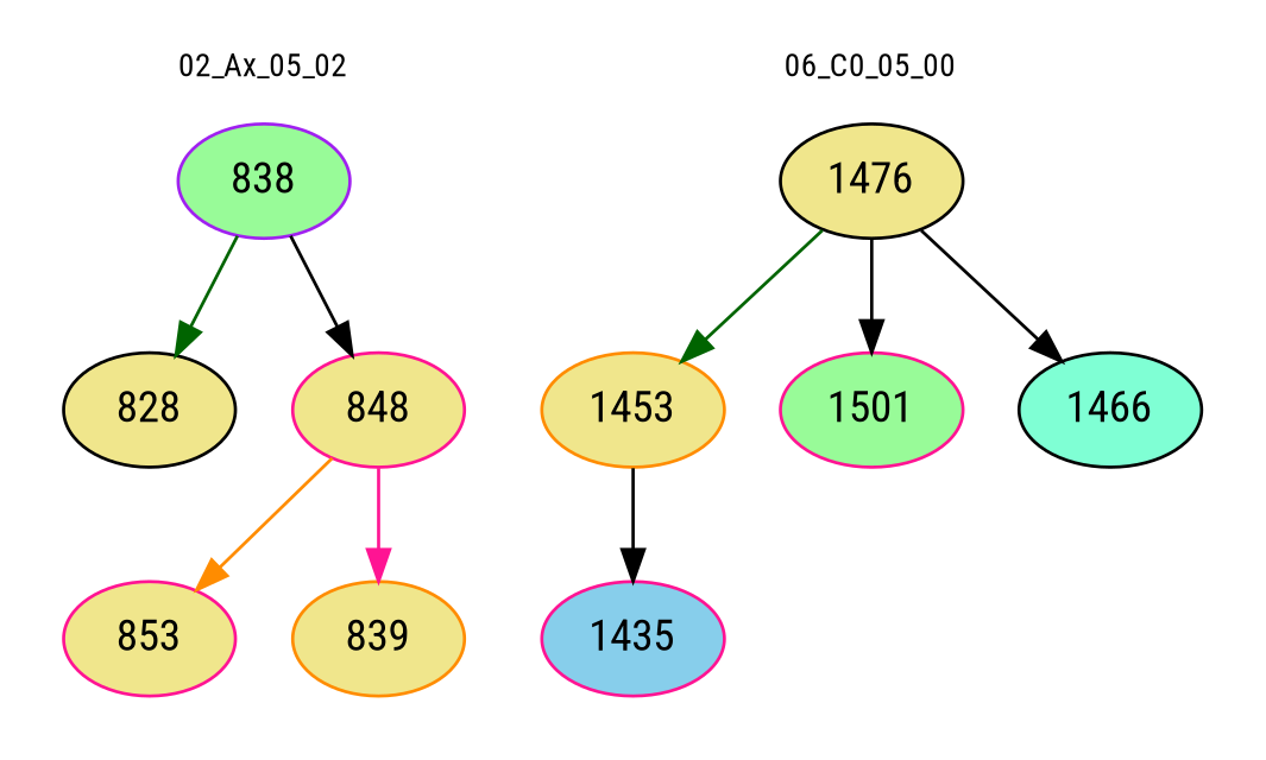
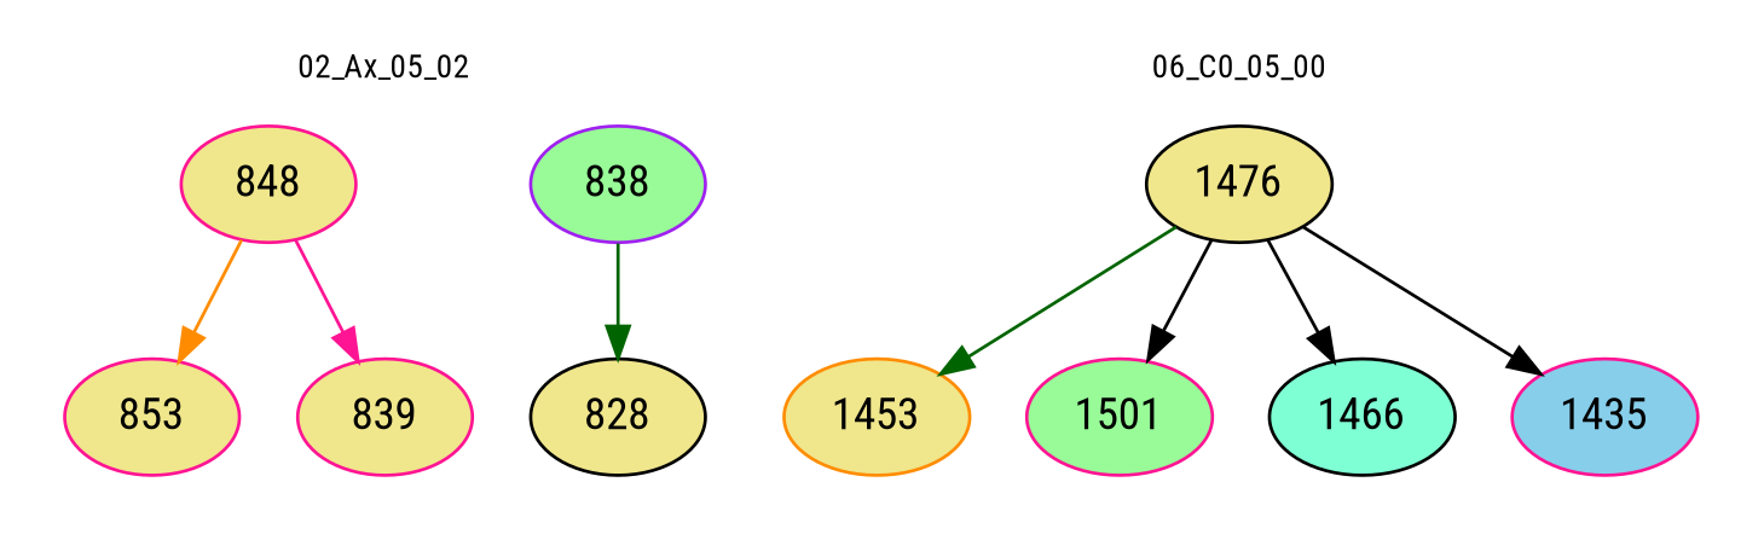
  digraph {
    fontname="Roboto Condensed"
    node [color=deeppink fillcolor=khaki fontname="Roboto Condensed" style=filled]
    edge [color=black fontname="Roboto Condensed"]
    n1 [color=purple fillcolor=palegreen label=838]
    n2 [color=black label=828]
    n3 [label=848]
    n4 [label=853]
-   n5 [color=darkorange label=839]
+   n5 [label=839]
    n6 [color=black label=1476]
    n7 [color=darkorange label=1453]
    n8 [fillcolor=palegreen label=1501]
    n9 [color=black fillcolor=aquamarine label=1466]
    n10 [fillcolor=skyblue label=1435]
    subgraph cluster_1 {
      color=white
      fontsize=10
      label="02_Ax_05_02"
      n1
      n2
      n3
      n4
      n5
    }
    subgraph cluster_2 {
      color=white
      fontsize=10
      label="06_C0_05_00"
      n6
      n7
      n8
      n9
      n10
    }
    n1 -> n2 [color=darkgreen]
-   n1 -> n3
    n3 -> n4 [color=darkorange]
    n3 -> n5 [color=deeppink]
    n6 -> n7 [color=darkgreen]
    n6 -> n8
    n6 -> n9
-   n7 -> n10
+   n6 -> n10
  }
